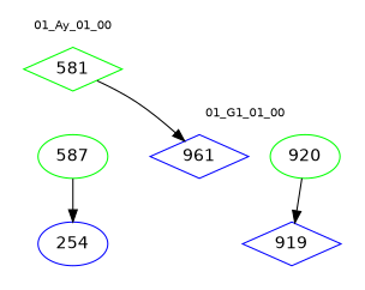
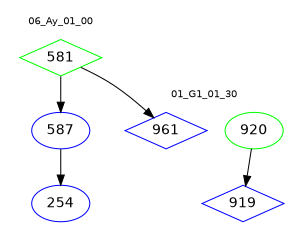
  digraph {
    fontname="DejaVu Sans"
    node [color=blue fontname="DejaVu Sans" shape=diamond]
    edge [color=black fontname="DejaVu Sans"]
    n1 [color=green label=581]
-   n2 [color=green label=587 shape=ellipse]
+   n2 [label=587 shape=ellipse]
    n3 [label=254 shape=ellipse]
    n4 [color=green label=920 shape=ellipse]
    n5 [label=919]
    n6 [label=961]
    subgraph cluster_1 {
      color=white
      fontsize=10
-     label="01_Ay_01_00"
+     label="06_Ay_01_00"
      n1
      n2
      n3
    }
    subgraph cluster_2 {
      color=white
      fontsize=10
-     label="01_G1_01_00"
+     label="01_G1_01_30"
      n4
      n5
      n6
    }
+   n1 -> n2
    n1 -> n6
    n2 -> n3
    n4 -> n5
  }
